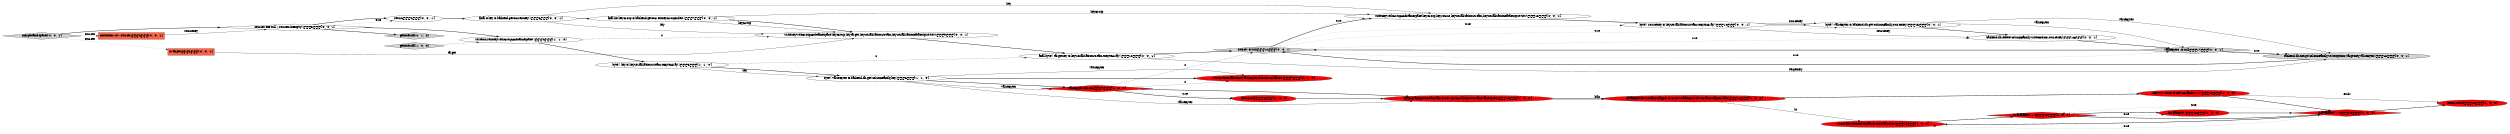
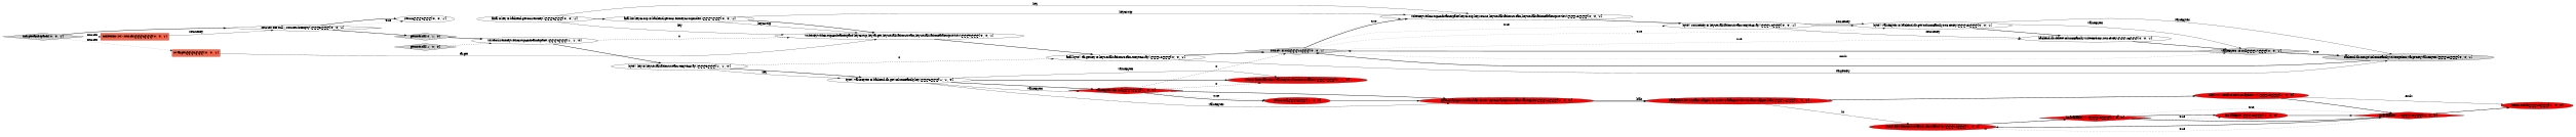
  digraph {
    rankdir=LR
    node [fillcolor=white shape=ellipse style=filled]
    edge [style=bold]
    n1 [label="writeCurrentKeyWithGroupAndNamespace()@@@4@@@['1', '1', '0']"]
    n2 [label="byte(( key = keySerializationStream.toByteArray()@@@5@@@['1', '1', '0']"]
    n3 [label="writeKeyWithGroupAndNamespace(keyGroup,key,target,keySerializationStream,keySerializationDataOutputView)@@@9@@@['0', '0', '1']"]
    n4 [label="byte(( valueBytes = backend.db.get(columnFamily,key)@@@6@@@['1', '1', '0']"]
    n5 [label="final byte(( targetKey = keySerializationStream.toByteArray()@@@10@@@['0', '0', '1']"]
    n6 [fillcolor=lightgray label="source != null@@@12@@@['0', '0', '1']" shape=diamond]
    n7 [label="writeKeyWithGroupAndNamespace(keyGroup,key,source,keySerializationStream,keySerializationDataOutputView)@@@13@@@['0', '0', '1']"]
    n8 [label="byte(( valueBytes = backend.db.get(columnFamily,sourceKey)@@@15@@@['0', '0', '1']"]
    n9 [label="backend.db.delete(columnFamily,writeOptions,sourceKey)@@@16@@@['0', '0', '1']"]
    n10 [label="byte(( sourceKey = keySerializationStream.toByteArray()@@@14@@@['0', '0', '1']"]
    n11 [fillcolor=lightgray label="valueBytes != null@@@17@@@['0', '0', '1']" shape=diamond]
    n12 [fillcolor=lightgray label="backend.db.merge(columnFamily,writeOptions,targetKey,valueBytes)@@@18@@@['0', '0', '1']"]
    n13 [fillcolor=red label="return deserializeList(valueBytes,elementSerializer)@@@7@@@['0', '1', '0']"]
    n14 [fillcolor=tomato label="Collection<N> sources@@@2@@@['0', '0', '1']" shape=box]
    n15 [label="sources == null || sources.isEmpty()@@@3@@@['0', '0', '1']" shape=diamond]
    n16 [label="return@@@4@@@['0', '0', '1']"]
    n17 [fillcolor=lightgray label="getInternal['0', '1', '0']" shape=diamond]
    n18 [fillcolor=red label="return null@@@8@@@['1', '0', '0']"]
    n19 [fillcolor=red label="ByteArrayInputStream bais = new ByteArrayInputStream(valueBytes)@@@10@@@['1', '0', '0']"]
    n20 [fillcolor=red label="DataInputViewStreamWrapper in = new DataInputViewStreamWrapper(bais)@@@11@@@['1', '0', '0']"]
    n21 [fillcolor=red label="valueBytes == null@@@7@@@['1', '0', '0']" shape=diamond]
    n22 [fillcolor=red label="in.readByte()@@@16@@@['1', '0', '0']"]
    n23 [fillcolor=red label="in.available() > 0@@@13@@@['1', '0', '0']" shape=diamond]
    n24 [fillcolor=red label="result.add(elementSerializer.deserialize(in))@@@14@@@['1', '0', '0']"]
    n25 [fillcolor=red label="return result@@@19@@@['1', '0', '0']"]
    n26 [fillcolor=red label="in.available() > 0@@@15@@@['1', '0', '0']" shape=diamond]
    n27 [fillcolor=red label="List<V> result = new ArrayList<>()@@@12@@@['1', '0', '0']"]
    n28 [fillcolor=tomato label="N target@@@2@@@['0', '0', '1']" shape=box]
    n29 [label="final int keyGroup = backend.getCurrentKeyGroupIndex()@@@7@@@['0', '0', '1']"]
    n30 [label="final K key = backend.getCurrentKey()@@@6@@@['0', '0', '1']"]
    n31 [fillcolor=lightgray label="mergeNamespaces['0', '0', '1']" shape=diamond]
    n32 [fillcolor=lightgray label="getInternal['1', '0', '0']" shape=diamond]
    n1 -> n2
    n1 -> n3 [label=0 style=dashed]
    n2 -> n4 [label=key style=solid]
    n2 -> n4
    n2 -> n5 [label=0 style=dashed]
    n3 -> n5
    n4 -> n13
    n4 -> n13 [label=valueBytes style=solid]
    n4 -> n19 [label=valueBytes style=solid]
    n4 -> n21 [label=valueBytes style=solid]
    n4 -> n21
    n5 -> n6
    n5 -> n12 [label=targetKey style=solid]
    n6 -> n7 [label=true style=dotted]
    n6 -> n7
    n6 -> n8 [label=true style=dotted]
    n6 -> n9 [label=true style=dotted]
    n6 -> n10 [label=true style=dotted]
-   n6 -> n11 [label=true style=dotted]
+   n6 -> n11 [label=result style=dotted]
    n7 -> n10
    n8 -> n9
    n8 -> n11 [label=valueBytes style=solid]
    n8 -> n12 [label=valueBytes style=solid]
    n9 -> n11
    n10 -> n8 [label=sourceKey style=solid]
    n10 -> n8
    n10 -> n9 [label=sourceKey style=solid]
    n11 -> n6
    n11 -> n12 [label=true style=dotted]
    n11 -> n12
    n12 -> n6
    n14 -> n15 [label=sourceKey style=solid]
    n15 -> n16
    n15 -> n16 [label=true style=dotted]
    n15 -> n17
-   n16 -> n30
-   n15 -> n1
+   n17 -> n1
    n18 -> n19
    n19 -> n20 [label=bais style=solid]
    n19 -> n20
    n20 -> n24 [label=in style=solid]
    n20 -> n27
    n21 -> n6 [label=0 style=dashed]
    n21 -> n13 [label=0 style=dashed]
    n21 -> n18 [label=true style=dotted]
    n21 -> n18
    n21 -> n19
    n22 -> n23
    n23 -> n24
    n23 -> n24 [label=true style=dotted]
    n23 -> n25
    n23 -> n26 [label=true style=dotted]
    n24 -> n26
    n26 -> n22
    n26 -> n22 [label=true style=dotted]
    n26 -> n23
    n27 -> n23
    n27 -> n25 [label=result style=solid]
    n28 -> n3 [label=target style=solid]
    n29 -> n3 [label=keyGroup style=solid]
    n29 -> n3
    n29 -> n7 [label=keyGroup style=solid]
    n30 -> n3 [label=key style=solid]
    n30 -> n7 [label=key style=solid]
    n30 -> n29
    n31 -> n14 [label=sources style=dotted]
    n31 -> n15
    n31 -> n28 [label=sources style=dotted]
    n32 -> n1 [style=dashed]
  }
